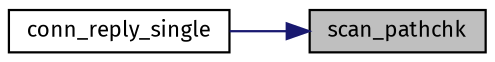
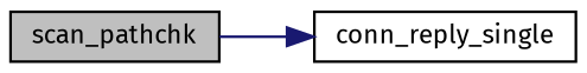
  digraph {
    rankdir=LR
    fontname="Fira Sans"
    node [color=black fontname="Fira Sans" fontsize=10 shape=record style=filled]
    n1 [fillcolor=grey75 fontcolor=black height=0.2 label=scan_pathchk width=0.4]
    n2 [fillcolor=white height=0.2 label=conn_reply_single width=0.4]
-   n2 -> n1 [color=midnightblue fontname="Fira Sans" fontsize=10 labelfontname=Helvetica labelfontsize=10 style=solid]
+   n1 -> n2 [color=midnightblue fontname="Fira Sans" fontsize=10 labelfontname=Helvetica labelfontsize=10 style=solid]
  }
